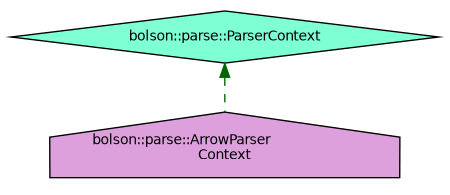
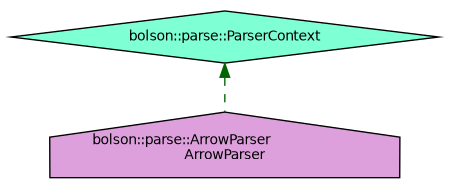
  digraph {
    node [color=black fontname=Helvetica fontsize=10 style=filled]
-   n1 [fillcolor=plum fontcolor=black height=0.2 label="bolson::parse::ArrowParser\lContext" shape=house width=0.4]
+   n1 [fillcolor=plum fontcolor=black height=0.2 label="bolson::parse::ArrowParser\lArrowParser" shape=house width=0.4]
    n2 [fillcolor=aquamarine height=0.2 label="bolson::parse::ParserContext" shape=diamond width=0.4]
    n2 -> n1 [color=darkgreen dir=back fontname=Helvetica fontsize=10 labelfontname=Helvetica labelfontsize=10 style=dashed]
  }
